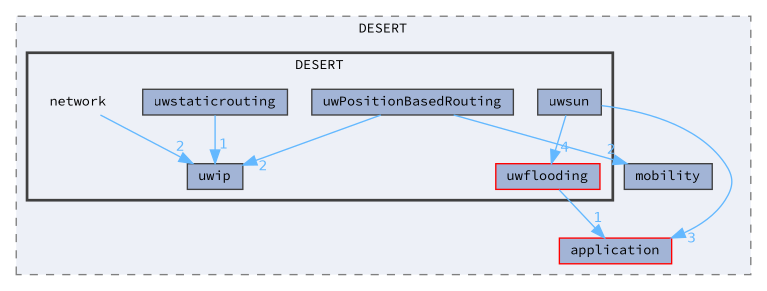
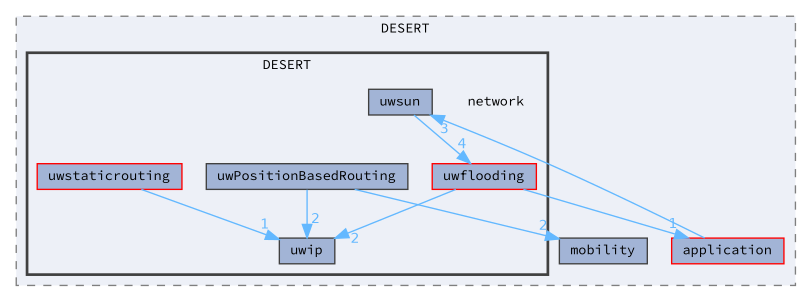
  digraph {
    compound=true
    fontname="Source Code Pro"
    node [fontname="Source Code Pro" fontsize=10 shape=box color=grey25 fillcolor="#a2b4d6" style=filled]
    edge [color=steelblue1 fontcolor=steelblue1 fontname="Source Code Pro" fontsize=10 headlabel=2 labeldistance=1.5 labelfontname=Helvetica labelfontsize=10]
    n1 [height=0.2 label=network shape=plaintext width=0.4 color="" fillcolor="" style=""]
    n2 [color=red height=0.2 label=uwflooding width=0.4]
    n3 [height=0.2 label=uwip width=0.4]
    n4 [height=0.2 label=uwPositionBasedRouting width=0.4]
-   n5 [height=0.2 label=uwstaticrouting width=0.4]
+   n5 [color=red height=0.2 label=uwstaticrouting width=0.4]
    n6 [height=0.2 label=uwsun width=0.4]
    n7 [color=red height=0.2 label=application width=0.4]
    n8 [height=0.2 label=mobility width=0.4]
    subgraph cluster_1 {
      bgcolor="#edf0f7"
      fontsize=10
      label=DESERT
      pencolor=grey50
      style="filled,dashed"
      n7
      n8
      subgraph cluster_2 {
        bgcolor="#edf0f7"
        fontsize=10
        label=DESERT
        pencolor=grey25
        style="filled,bold"
        n1
        n2
        n3
        n4
        n5
        n6
      }
    }
-   n1 -> n3
+   n2 -> n3
    n2 -> n7 [headlabel=1]
    n4 -> n3
    n4 -> n8
    n5 -> n3 [headlabel=1]
    n6 -> n2 [headlabel=4]
-   n6 -> n7 [headlabel=3]
+   n7 -> n6 [headlabel=3]
  }
